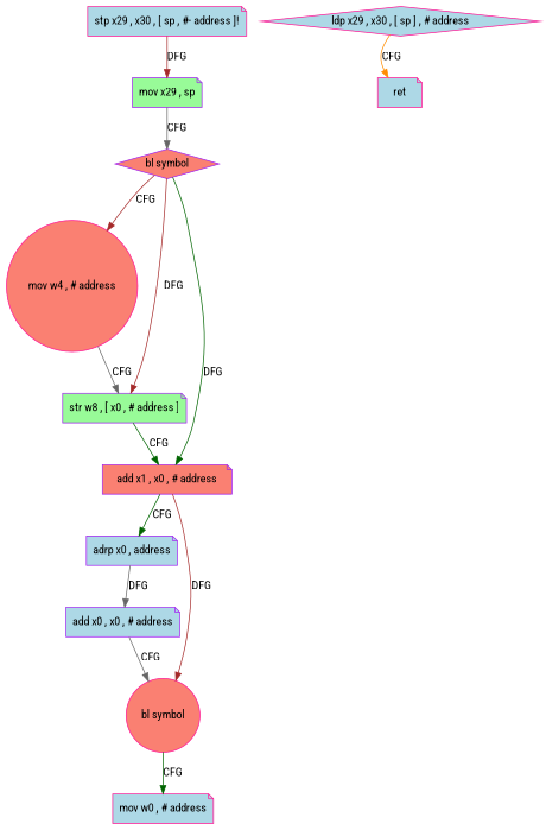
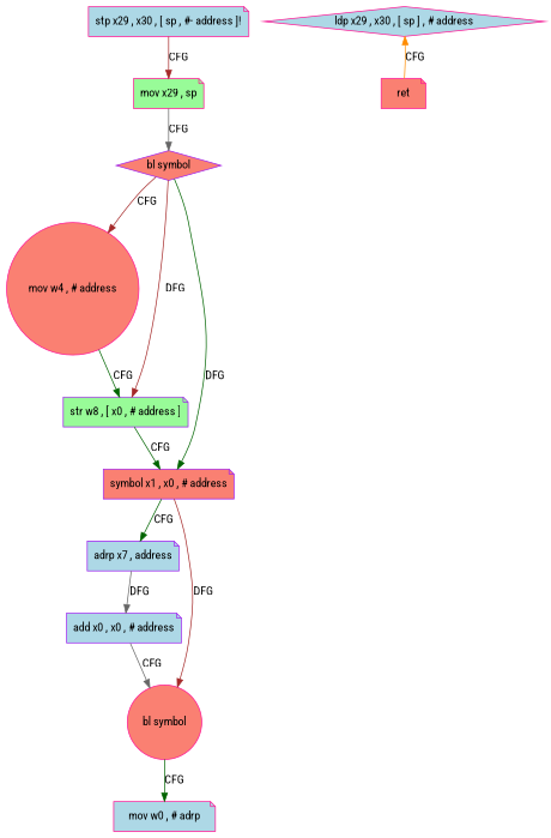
  digraph {
    fontname="Roboto Condensed"
    node [color=deeppink fillcolor=lightblue fontname="Roboto Condensed" shape=note style=filled]
    edge [color=darkgreen fontname="Roboto Condensed"]
    n1 [label="stp x29 , x30 , [ sp , #- address ]!"]
-   n2 [color=purple fillcolor=palegreen label="mov x29 , sp"]
+   n2 [fillcolor=palegreen label="mov x29 , sp"]
    n3 [color=purple fillcolor=salmon label="bl symbol" shape=diamond]
    n4 [fillcolor=salmon label="mov w4 , # address" shape=circle]
    n5 [color=purple fillcolor=palegreen label="str w8 , [ x0 , # address ]"]
-   n6 [color=purple fillcolor=salmon label="add x1 , x0 , # address"]
-   n7 [color=purple label="adrp x0 , address"]
+   n6 [color=purple fillcolor=salmon label="symbol x1 , x0 , # address"]
+   n7 [color=purple label="adrp x7 , address"]
    n8 [fillcolor=salmon label="bl symbol" shape=circle]
    n9 [color=purple label="add x0 , x0 , # address"]
-   n10 [label="mov w0 , # address"]
+   n10 [label="mov w0 , # adrp"]
    n11 [label="ldp x29 , x30 , [ sp ] , # address" shape=diamond]
-   n12 [label=ret]
-   n1 -> n2 [color=brown label=DFG]
+   n12 [fillcolor=salmon label=ret]
+   n1 -> n2 [color=brown label=CFG]
    n2 -> n3 [color=gray40 label=CFG]
    n3 -> n4 [color=brown label=CFG]
    n3 -> n5 [color=brown label=DFG]
    n3 -> n6 [label=DFG]
-   n4 -> n5 [color=gray40 label=CFG]
+   n4 -> n5 [label=CFG]
    n5 -> n6 [label=CFG]
    n6 -> n7 [label=CFG]
    n6 -> n8 [color=brown label=DFG]
    n7 -> n9 [color=gray40 label=DFG]
    n8 -> n10 [label=CFG]
    n9 -> n8 [color=gray40 label=CFG]
-   n11 -> n12 [color=darkorange label=CFG]
+   n12 -> n11 [color=darkorange label=CFG]
  }
